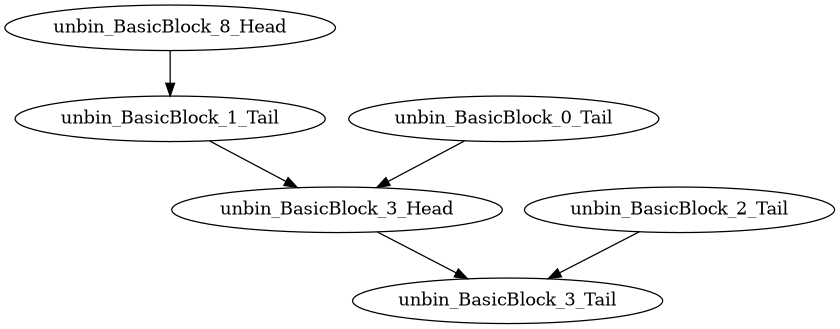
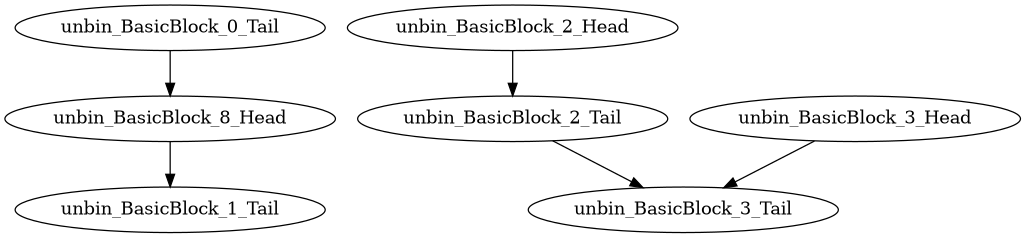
  digraph {
    n1 [label=unbin_BasicBlock_8_Head]
    unbin_BasicBlock_0_Tail
    unbin_BasicBlock_1_Tail
+   unbin_BasicBlock_2_Head
    unbin_BasicBlock_2_Tail
    unbin_BasicBlock_3_Head
    unbin_BasicBlock_3_Tail
    n1 -> unbin_BasicBlock_1_Tail
-   unbin_BasicBlock_0_Tail -> unbin_BasicBlock_3_Head
-   unbin_BasicBlock_1_Tail -> unbin_BasicBlock_3_Head
+   unbin_BasicBlock_0_Tail -> n1
+   unbin_BasicBlock_2_Head -> unbin_BasicBlock_2_Tail
    unbin_BasicBlock_2_Tail -> unbin_BasicBlock_3_Tail
    unbin_BasicBlock_3_Head -> unbin_BasicBlock_3_Tail
  }
